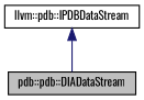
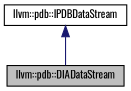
  digraph {
    fontname=Oswald
    node [color=black fontname=Oswald fontsize=10 shape=record]
-   n1 [fillcolor=grey75 fontcolor=black height=0.2 label="pdb::pdb::DIADataStream" style=filled width=0.4]
+   n1 [fillcolor=grey75 fontcolor=black height=0.2 label="llvm::pdb::DIADataStream" style=filled width=0.4]
    n2 [height=0.2 label="llvm::pdb::IPDBDataStream" width=0.4]
    n2 -> n1 [color=midnightblue dir=back fontname=Oswald fontsize=10 labelfontname=Helvetica labelfontsize=10 style=solid]
  }
